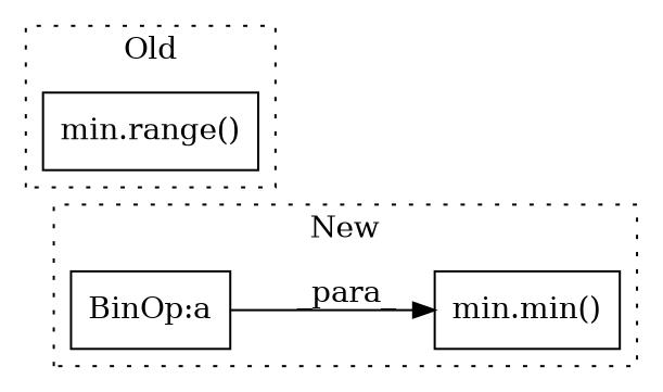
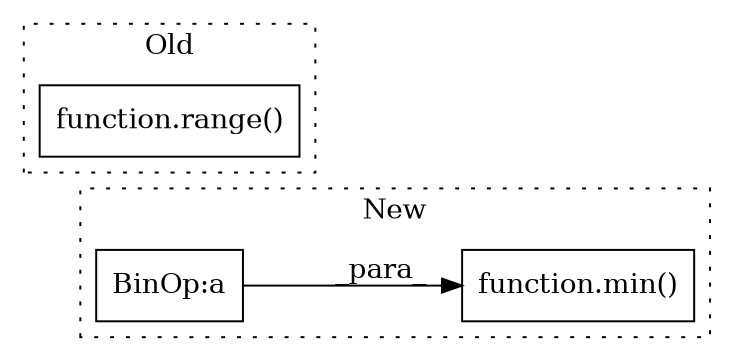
  digraph {
    rankdir=LR
    node [a=75 shape=box]
-   n1 [l="4,1" label="min.min()" s="5764,5773"]
+   n1 [l="4,1" label="function.min()" s="5764,5773"]
    n2 [a=82 l=3 label="BinOp:a" s=5725]
-   n3 [l="6,1" label="min.range()" s="5166,5180"]
+   n3 [l="6,1" label="function.range()" s="5166,5180"]
    subgraph cluster_1 {
      label=New
      style=dotted
      n1
      n2
    }
    subgraph cluster_2 {
      label=Old
      style=dotted
      n3
    }
    n2 -> n1 [label=_para_]
  }
